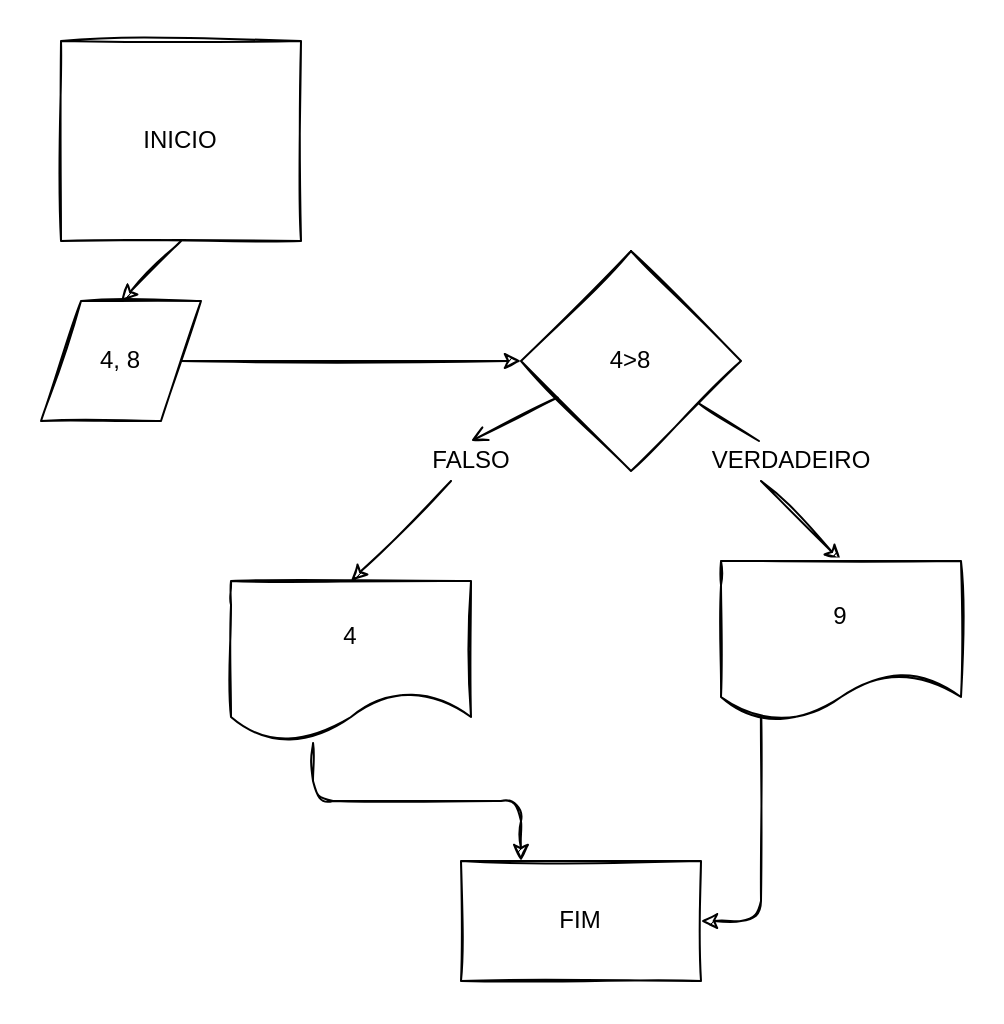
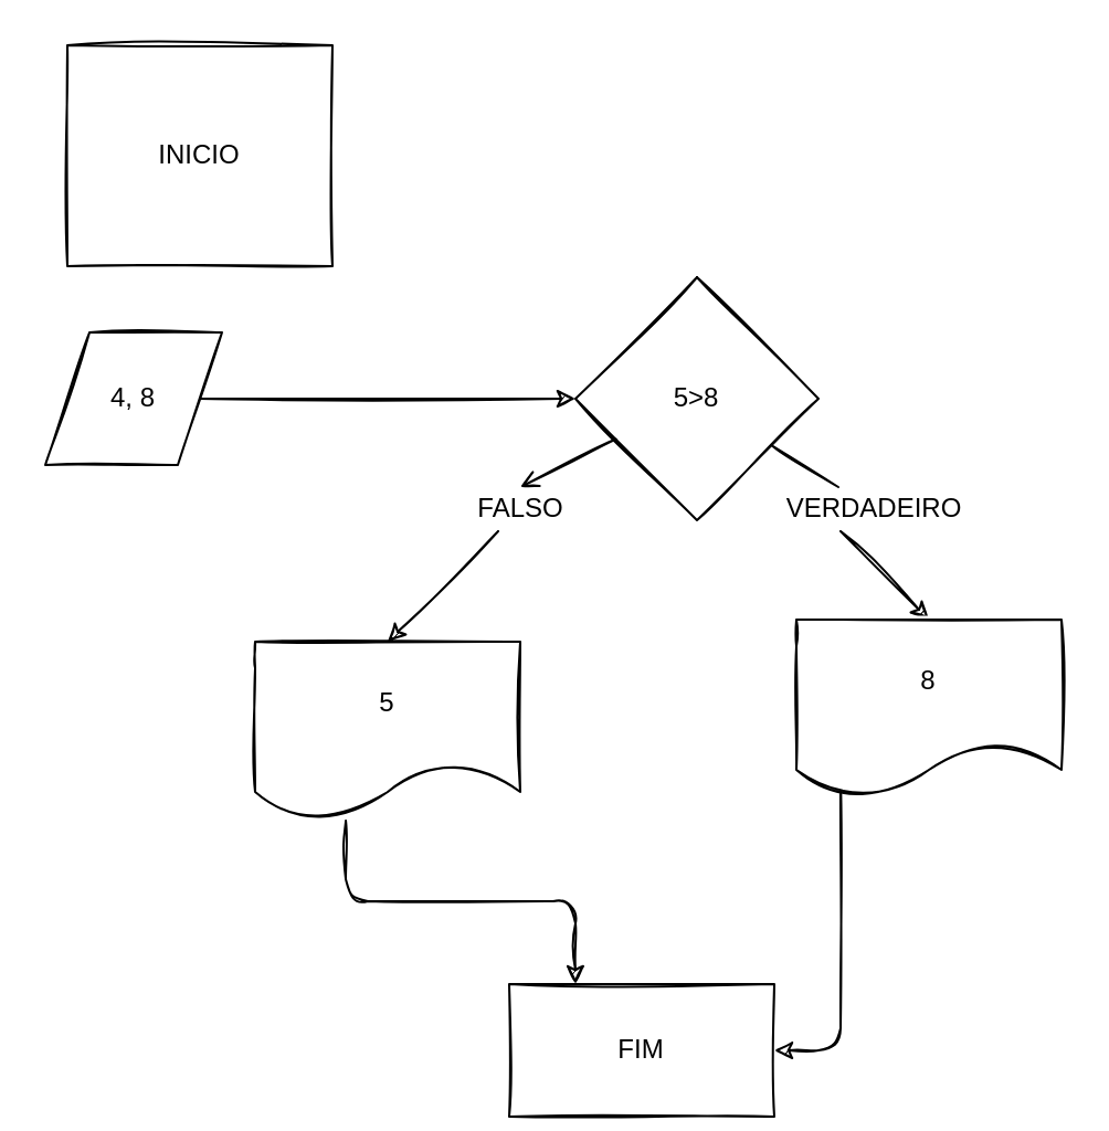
  <mxCell id="0" />
  <mxCell id="1" parent="0" />
  <mxCell id="2" value="&lt;div style=&quot;text-align: justify&quot;&gt;INICIO&lt;/div&gt;" style="whiteSpace=wrap;html=1;sketch=1;" vertex="1" parent="1"><mxGeometry x="30" y="20" width="120" height="100" as="geometry" /></mxCell>
- <mxCell id="3" value="FIM" style="whiteSpace=wrap;html=1;sketch=1;" vertex="1" parent="1"><mxGeometry x="230" y="430" width="120" height="60" as="geometry" /></mxCell>
+ <mxCell id="3" value="FIM" style="whiteSpace=wrap;html=1;sketch=1;" vertex="1" parent="1"><mxGeometry x="230" y="445" width="120" height="60" as="geometry" /></mxCell>
  <mxCell id="4" value="4, 8" style="shape=parallelogram;perimeter=parallelogramPerimeter;whiteSpace=wrap;html=1;fixedSize=1;sketch=1;" vertex="1" parent="1"><mxGeometry x="20" y="150" width="80" height="60" as="geometry" /></mxCell>
- <mxCell id="5" value="4" style="shape=document;whiteSpace=wrap;html=1;boundedLbl=1;sketch=1;" vertex="1" parent="1"><mxGeometry x="115" y="290" width="120" height="80" as="geometry" /></mxCell>
- <mxCell id="6" value="4&amp;gt;8" style="rhombus;whiteSpace=wrap;html=1;sketch=1;" vertex="1" parent="1"><mxGeometry x="260" y="125" width="110" height="110" as="geometry" /></mxCell>
- <mxCell id="7" value="" style="endArrow=classic;html=1;entryX=0.5;entryY=0;entryDx=0;entryDy=0;exitX=0.5;exitY=1;exitDx=0;exitDy=0;sketch=1;" edge="1" parent="1" source="2" target="4"><mxGeometry width="50" height="50" relative="1" as="geometry"><mxPoint x="10" y="110" as="sourcePoint" /><mxPoint x="10" y="100" as="targetPoint" /></mxGeometry></mxCell>
+ <mxCell id="5" value="5" style="shape=document;whiteSpace=wrap;html=1;boundedLbl=1;sketch=1;" vertex="1" parent="1"><mxGeometry x="115" y="290" width="120" height="80" as="geometry" /></mxCell>
+ <mxCell id="6" value="5&amp;gt;8" style="rhombus;whiteSpace=wrap;html=1;sketch=1;" vertex="1" parent="1"><mxGeometry x="260" y="125" width="110" height="110" as="geometry" /></mxCell>
  <mxCell id="8" value="" style="endArrow=classic;html=1;exitX=1;exitY=0.5;exitDx=0;exitDy=0;entryX=0;entryY=0.5;entryDx=0;entryDy=0;sketch=1;" edge="1" parent="1" source="4" target="6"><mxGeometry width="50" height="50" relative="1" as="geometry"><mxPoint x="30" y="210" as="sourcePoint" /><mxPoint x="80" y="160" as="targetPoint" /></mxGeometry></mxCell>
  <mxCell id="9" value="" style="endArrow=classic;html=1;entryX=0.5;entryY=0;entryDx=0;entryDy=0;startArrow=none;sketch=1;" edge="1" parent="1" source="13" target="5"><mxGeometry width="50" height="50" relative="1" as="geometry"><mxPoint x="210" y="230" as="sourcePoint" /><mxPoint x="190" y="270" as="targetPoint" /></mxGeometry></mxCell>
  <mxCell id="10" value="" style="endArrow=classic;html=1;startArrow=none;sketch=1;" edge="1" parent="1" source="11"><mxGeometry width="50" height="50" relative="1" as="geometry"><mxPoint x="360" y="320" as="sourcePoint" /><mxPoint x="420" y="280" as="targetPoint" /><Array as="points"><mxPoint x="380" y="240" /></Array></mxGeometry></mxCell>
  <mxCell id="11" value="VERDADEIRO" style="text;html=1;align=center;verticalAlign=middle;resizable=0;points=[];autosize=1;strokeColor=none;fillColor=none;rotation=0;sketch=1;" vertex="1" parent="1"><mxGeometry x="350" y="220" width="90" height="20" as="geometry" /></mxCell>
  <mxCell id="12" value="" style="endArrow=none;html=1;sketch=1;" edge="1" parent="1" source="6" target="11"><mxGeometry width="50" height="50" relative="1" as="geometry"><mxPoint x="343.6" y="206.4" as="sourcePoint" /><mxPoint x="420" y="280" as="targetPoint" /><Array as="points" /></mxGeometry></mxCell>
  <mxCell id="13" value="FALSO" style="text;html=1;align=center;verticalAlign=middle;resizable=0;points=[];autosize=1;strokeColor=none;fillColor=none;rotation=0;sketch=1;" vertex="1" parent="1"><mxGeometry x="210" y="220" width="50" height="20" as="geometry" /></mxCell>
  <mxCell id="14" value="" style="endArrow=open;html=1;entryX=0.5;entryY=0;entryDx=0;entryDy=0;sketch=1;" edge="1" parent="1" source="6" target="13"><mxGeometry width="50" height="50" relative="1" as="geometry"><mxPoint x="284.2" y="204.2" as="sourcePoint" /><mxPoint x="175" y="290" as="targetPoint" /></mxGeometry></mxCell>
  <mxCell id="15" value="" style="endArrow=classic;html=1;entryX=0.25;entryY=0;entryDx=0;entryDy=0;edgeStyle=orthogonalEdgeStyle;exitX=0.342;exitY=1.013;exitDx=0;exitDy=0;exitPerimeter=0;sketch=1;" edge="1" parent="1" source="5" target="3"><mxGeometry width="50" height="50" relative="1" as="geometry"><mxPoint x="160" y="410" as="sourcePoint" /><mxPoint x="210" y="360" as="targetPoint" /></mxGeometry></mxCell>
  <mxCell id="16" value="" style="endArrow=classic;html=1;exitX=0.417;exitY=1;exitDx=0;exitDy=0;exitPerimeter=0;entryX=1;entryY=0.5;entryDx=0;entryDy=0;edgeStyle=orthogonalEdgeStyle;sketch=1;" edge="1" parent="1" target="3"><mxGeometry width="50" height="50" relative="1" as="geometry"><mxPoint x="410.04" y="340" as="sourcePoint" /><mxPoint x="340" y="450" as="targetPoint" /></mxGeometry></mxCell>
- <mxCell id="17" value="9" style="shape=document;whiteSpace=wrap;html=1;boundedLbl=1;rounded=0;sketch=1;" vertex="1" parent="1"><mxGeometry x="360" y="280" width="120" height="80" as="geometry" /></mxCell>
+ <mxCell id="17" value="8" style="shape=document;whiteSpace=wrap;html=1;boundedLbl=1;rounded=0;sketch=1;" vertex="1" parent="1"><mxGeometry x="360" y="280" width="120" height="80" as="geometry" /></mxCell>
